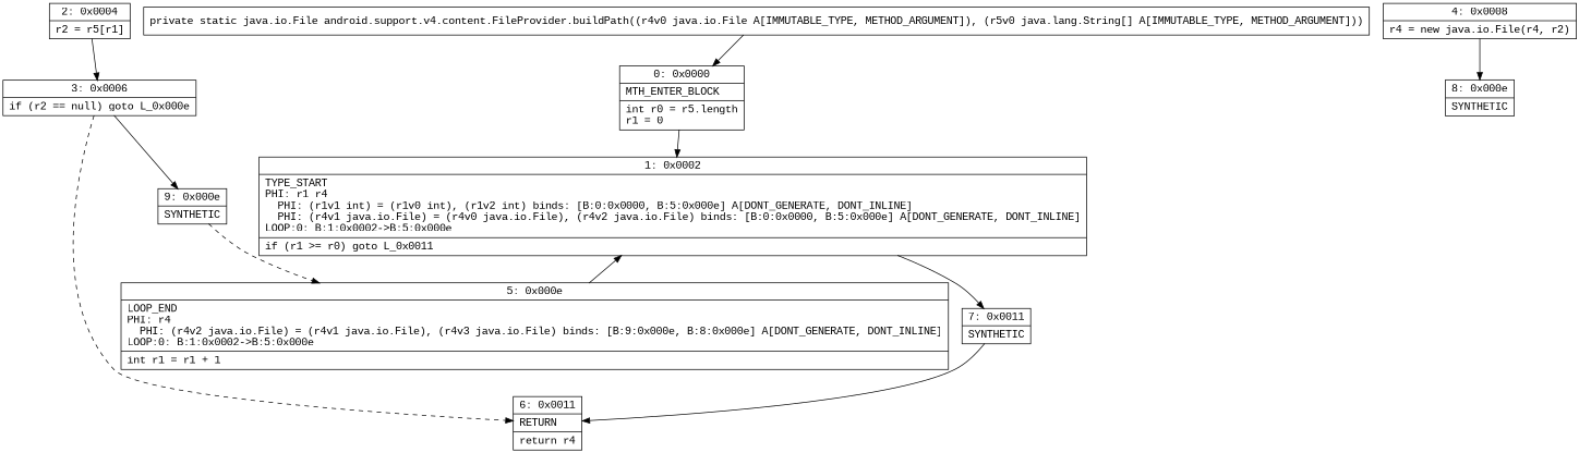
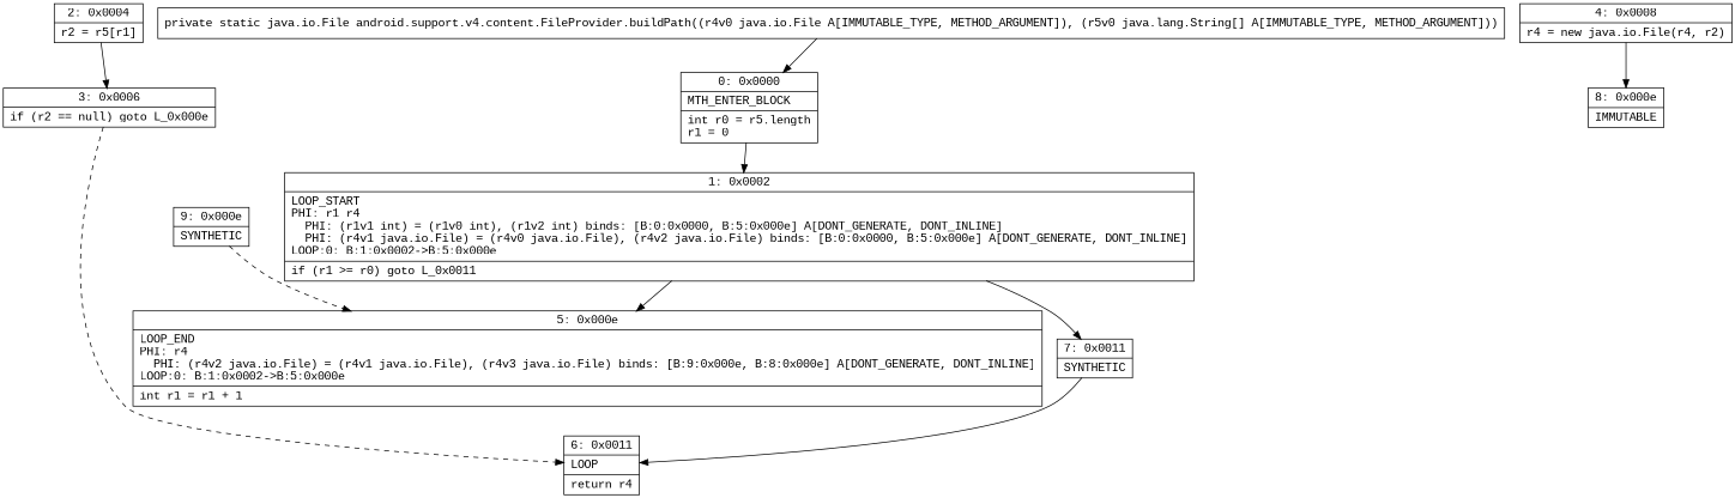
  digraph {
    fontname="Liberation Mono"
    node [fontname="Liberation Mono" shape=record]
    edge [fontname="Liberation Mono"]
    n1 [label="{0\:\ 0x0000|MTH_ENTER_BLOCK\l|int r0 = r5.length\lr1 = 0\l}"]
-   n2 [label="{1\:\ 0x0002|TYPE_START\lPHI: r1 r4 \l  PHI: (r1v1 int) = (r1v0 int), (r1v2 int) binds: [B:0:0x0000, B:5:0x000e] A[DONT_GENERATE, DONT_INLINE]\l  PHI: (r4v1 java.io.File) = (r4v0 java.io.File), (r4v2 java.io.File) binds: [B:0:0x0000, B:5:0x000e] A[DONT_GENERATE, DONT_INLINE]\lLOOP:0: B:1:0x0002\-\>B:5:0x000e\l|if (r1 \>= r0) goto L_0x0011\l}"]
+   n2 [label="{1\:\ 0x0002|LOOP_START\lPHI: r1 r4 \l  PHI: (r1v1 int) = (r1v0 int), (r1v2 int) binds: [B:0:0x0000, B:5:0x000e] A[DONT_GENERATE, DONT_INLINE]\l  PHI: (r4v1 java.io.File) = (r4v0 java.io.File), (r4v2 java.io.File) binds: [B:0:0x0000, B:5:0x000e] A[DONT_GENERATE, DONT_INLINE]\lLOOP:0: B:1:0x0002\-\>B:5:0x000e\l|if (r1 \>= r0) goto L_0x0011\l}"]
    n3 [label="{7\:\ 0x0011|SYNTHETIC\l}"]
    n4 [label="{2\:\ 0x0004|r2 = r5[r1]\l}"]
    n5 [label="{3\:\ 0x0006|if (r2 == null) goto L_0x000e\l}"]
-   n6 [label="{6\:\ 0x0011|RETURN\l|return r4\l}"]
+   n6 [label="{6\:\ 0x0011|LOOP\l|return r4\l}"]
    n7 [label="{9\:\ 0x000e|SYNTHETIC\l}"]
    n8 [label="{4\:\ 0x0008|r4 = new java.io.File(r4, r2)\l}"]
-   n9 [label="{8\:\ 0x000e|SYNTHETIC\l}"]
+   n9 [label="{8\:\ 0x000e|IMMUTABLE\l}"]
    n10 [label="{5\:\ 0x000e|LOOP_END\lPHI: r4 \l  PHI: (r4v2 java.io.File) = (r4v1 java.io.File), (r4v3 java.io.File) binds: [B:9:0x000e, B:8:0x000e] A[DONT_GENERATE, DONT_INLINE]\lLOOP:0: B:1:0x0002\-\>B:5:0x000e\l|int r1 = r1 + 1\l}"]
    n11 [label="{private static java.io.File android.support.v4.content.FileProvider.buildPath((r4v0 java.io.File A[IMMUTABLE_TYPE, METHOD_ARGUMENT]), (r5v0 java.lang.String[] A[IMMUTABLE_TYPE, METHOD_ARGUMENT])) }"]
    n1 -> n2
    n2 -> n3
    n3 -> n6
    n4 -> n5
    n5 -> n6 [style=dashed]
-   n5 -> n7
    n7 -> n10 [style=dashed]
    n8 -> n9
-   n10 -> n2
+   n2 -> n10
    n11 -> n1
  }
